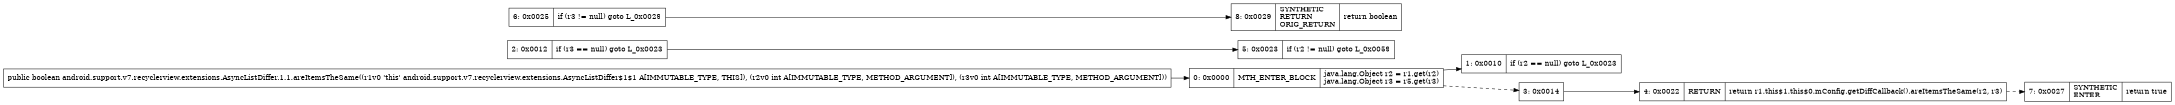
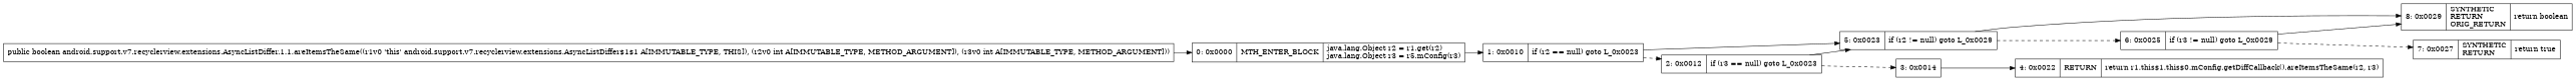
  digraph {
    rankdir=LR
    node [shape=record]
-   n1 [label="{0\:\ 0x0000|MTH_ENTER_BLOCK\l|java.lang.Object r2 = r1.get(r2)\ljava.lang.Object r3 = r5.get(r3)\l}"]
+   n1 [label="{0\:\ 0x0000|MTH_ENTER_BLOCK\l|java.lang.Object r2 = r1.get(r2)\ljava.lang.Object r3 = r5.mConfig(r3)\l}"]
    n2 [label="{1\:\ 0x0010|if (r2 == null) goto L_0x0023\l}"]
    n3 [label="{2\:\ 0x0012|if (r3 == null) goto L_0x0023\l}"]
-   n4 [label="{5\:\ 0x0023|if (r2 != null) goto L_0x0059\l}"]
+   n4 [label="{5\:\ 0x0023|if (r2 != null) goto L_0x0029\l}"]
    n5 [label="{3\:\ 0x0014}"]
    n6 [label="{6\:\ 0x0025|if (r3 != null) goto L_0x0029\l}"]
    n7 [label="{8\:\ 0x0029|SYNTHETIC\lRETURN\lORIG_RETURN\l|return boolean\l}"]
    n8 [label="{4\:\ 0x0022|RETURN\l|return r1.this$1.this$0.mConfig.getDiffCallback().areItemsTheSame(r2, r3)\l}"]
-   n9 [label="{7\:\ 0x0027|SYNTHETIC\lENTER\l|return true\l}"]
+   n9 [label="{7\:\ 0x0027|SYNTHETIC\lRETURN\l|return true\l}"]
    n10 [label="{public boolean android.support.v7.recyclerview.extensions.AsyncListDiffer.1.1.areItemsTheSame((r1v0 'this' android.support.v7.recyclerview.extensions.AsyncListDiffer$1$1 A[IMMUTABLE_TYPE, THIS]), (r2v0 int A[IMMUTABLE_TYPE, METHOD_ARGUMENT]), (r3v0 int A[IMMUTABLE_TYPE, METHOD_ARGUMENT])) }"]
    n1 -> n2
+   n2 -> n3 [style=dashed]
+   n2 -> n4
    n3 -> n4
-   n1 -> n5 [style=dashed]
+   n3 -> n5 [style=dashed]
+   n4 -> n6 [style=dashed]
+   n4 -> n7
    n5 -> n8
    n6 -> n7
-   n8 -> n9 [style=dashed]
+   n6 -> n9 [style=dashed]
    n10 -> n1
  }
